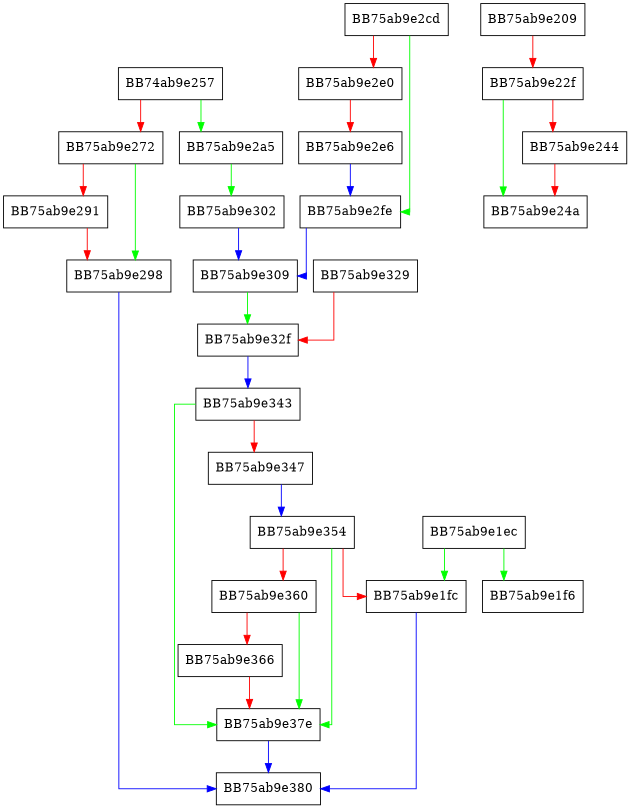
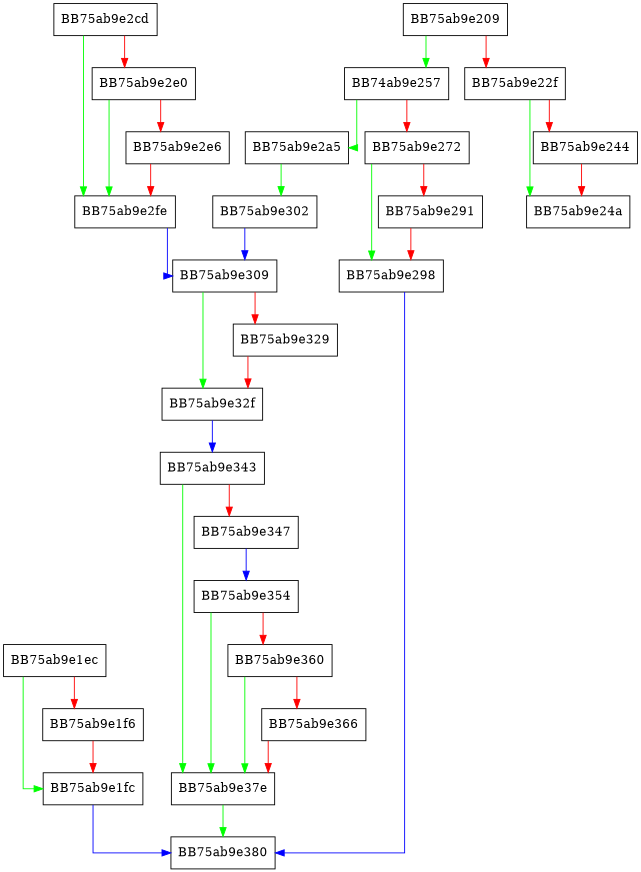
  digraph {
    splines=ortho
    node [shape=box]
    edge [color=red]
    n1 [label=BB74ab9e257]
    BB75ab9e209
    BB75ab9e22f
    BB75ab9e1ec
    BB75ab9e1fc
    BB75ab9e1f6
    BB75ab9e2a5
    BB75ab9e272
    BB75ab9e24a
    BB75ab9e244
    BB75ab9e380
    BB75ab9e302
    BB75ab9e298
    n14 [label=BB75ab9e291]
    BB75ab9e309
    BB75ab9e2cd
    BB75ab9e2fe
    BB75ab9e2e0
    BB75ab9e32f
    BB75ab9e329
    BB75ab9e2e6
    BB75ab9e343
    BB75ab9e37e
    BB75ab9e347
    BB75ab9e354
    BB75ab9e360
    BB75ab9e366
    n1 -> BB75ab9e2a5 [color=green]
    n1 -> BB75ab9e272
+   BB75ab9e209 -> n1 [color=green]
    BB75ab9e209 -> BB75ab9e22f
    BB75ab9e22f -> BB75ab9e24a [color=green]
    BB75ab9e22f -> BB75ab9e244
    BB75ab9e1ec -> BB75ab9e1fc [color=green]
-   BB75ab9e1ec -> BB75ab9e1f6 [color=green]
+   BB75ab9e1ec -> BB75ab9e1f6
    BB75ab9e1fc -> BB75ab9e380 [color=blue]
-   BB75ab9e354 -> BB75ab9e1fc
+   BB75ab9e1f6 -> BB75ab9e1fc
    BB75ab9e2a5 -> BB75ab9e302 [color=green]
    BB75ab9e272 -> BB75ab9e298 [color=green]
    BB75ab9e272 -> n14
    BB75ab9e244 -> BB75ab9e24a
    BB75ab9e302 -> BB75ab9e309 [color=blue]
    BB75ab9e298 -> BB75ab9e380 [color=blue]
    n14 -> BB75ab9e298
    BB75ab9e309 -> BB75ab9e32f [color=green]
+   BB75ab9e309 -> BB75ab9e329
    BB75ab9e2cd -> BB75ab9e2fe [color=green]
    BB75ab9e2cd -> BB75ab9e2e0
    BB75ab9e2fe -> BB75ab9e309 [color=blue]
+   BB75ab9e2e0 -> BB75ab9e2fe [color=green]
    BB75ab9e2e0 -> BB75ab9e2e6
    BB75ab9e32f -> BB75ab9e343 [color=blue]
    BB75ab9e329 -> BB75ab9e32f
-   BB75ab9e2e6 -> BB75ab9e2fe [color=blue]
+   BB75ab9e2e6 -> BB75ab9e2fe
    BB75ab9e343 -> BB75ab9e37e [color=green]
    BB75ab9e343 -> BB75ab9e347
-   BB75ab9e37e -> BB75ab9e380 [color=blue]
+   BB75ab9e37e -> BB75ab9e380 [color=green]
    BB75ab9e347 -> BB75ab9e354 [color=blue]
    BB75ab9e354 -> BB75ab9e37e [color=green]
    BB75ab9e354 -> BB75ab9e360
    BB75ab9e360 -> BB75ab9e37e [color=green]
    BB75ab9e360 -> BB75ab9e366
    BB75ab9e366 -> BB75ab9e37e
  }
